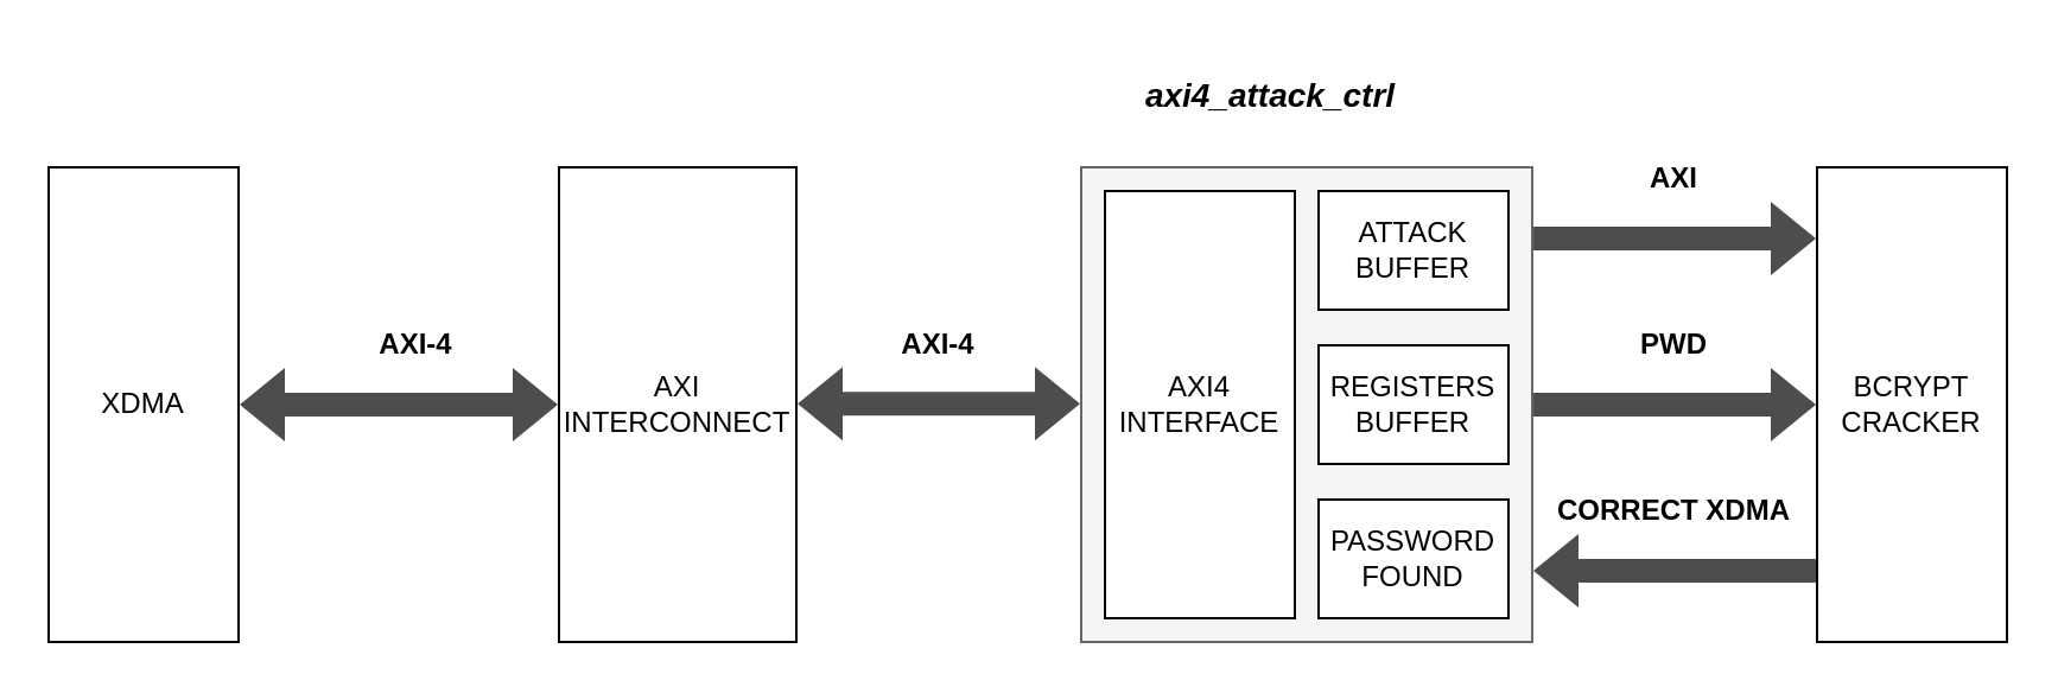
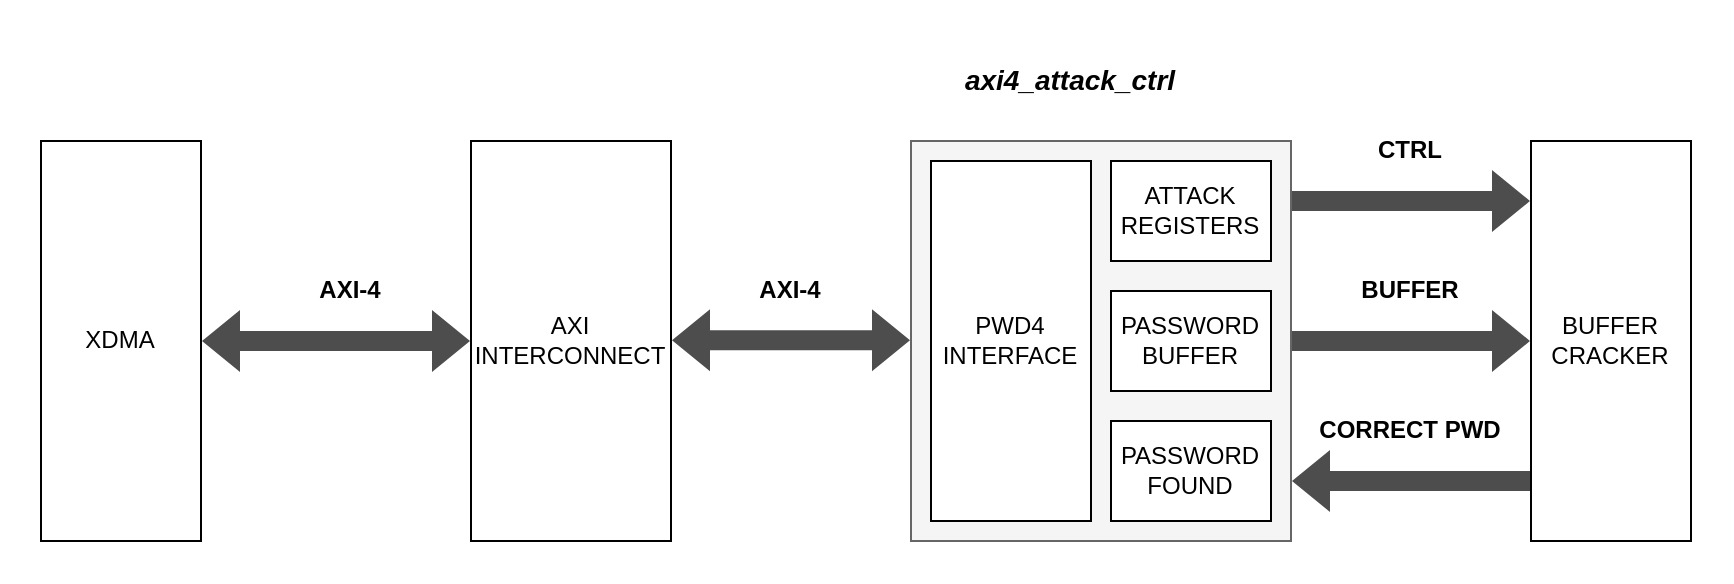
  <mxCell id="0" />
  <mxCell id="1" parent="0" />
  <mxCell id="2" value="" style="rounded=0;whiteSpace=wrap;html=1;fillColor=#f5f5f5;fontColor=#333333;strokeColor=#666666;" parent="1" vertex="1"><mxGeometry x="455" y="70" width="190" height="200" as="geometry" /></mxCell>
  <mxCell id="3" value="XDMA" style="rounded=0;whiteSpace=wrap;html=1;" parent="1" vertex="1"><mxGeometry x="20" y="70" width="80" height="200" as="geometry" /></mxCell>
- <mxCell id="4" value="REGISTERS BUFFER" style="rounded=0;whiteSpace=wrap;html=1;" parent="1" vertex="1"><mxGeometry x="555" y="145" width="80" height="50" as="geometry" /></mxCell>
- <mxCell id="5" value="BCRYPT CRACKER" style="rounded=0;whiteSpace=wrap;html=1;" parent="1" vertex="1"><mxGeometry x="765" y="70" width="80" height="200" as="geometry" /></mxCell>
- <mxCell id="6" value="ATTACK BUFFER" style="rounded=0;whiteSpace=wrap;html=1;" parent="1" vertex="1"><mxGeometry x="555" y="80" width="80" height="50" as="geometry" /></mxCell>
+ <mxCell id="4" value="PASSWORD BUFFER" style="rounded=0;whiteSpace=wrap;html=1;" parent="1" vertex="1"><mxGeometry x="555" y="145" width="80" height="50" as="geometry" /></mxCell>
+ <mxCell id="5" value="BUFFER CRACKER" style="rounded=0;whiteSpace=wrap;html=1;" parent="1" vertex="1"><mxGeometry x="765" y="70" width="80" height="200" as="geometry" /></mxCell>
+ <mxCell id="6" value="ATTACK REGISTERS" style="rounded=0;whiteSpace=wrap;html=1;" parent="1" vertex="1"><mxGeometry x="555" y="80" width="80" height="50" as="geometry" /></mxCell>
  <mxCell id="7" value="PASSWORD FOUND" style="rounded=0;whiteSpace=wrap;html=1;" parent="1" vertex="1"><mxGeometry x="555" y="210" width="80" height="50" as="geometry" /></mxCell>
  <mxCell id="8" value="" style="shape=flexArrow;endArrow=classic;html=1;rounded=0;exitX=1;exitY=0.5;exitDx=0;exitDy=0;startArrow=block;fillColor=#4D4D4D;strokeColor=none;entryX=0;entryY=0.5;entryDx=0;entryDy=0;" parent="1" source="3" edge="1"><mxGeometry width="50" height="50" relative="1" as="geometry"><mxPoint x="95" y="195" as="sourcePoint" /><mxPoint x="235" y="170" as="targetPoint" /></mxGeometry></mxCell>
  <mxCell id="9" value="AXI-4" style="rounded=0;whiteSpace=wrap;html=1;strokeColor=none;fillColor=none;fontStyle=1" parent="1" vertex="1"><mxGeometry x="115" y="130" width="120" height="30" as="geometry" /></mxCell>
- <mxCell id="10" value="AXI4&lt;div&gt;INTERFACE&lt;/div&gt;" style="rounded=0;whiteSpace=wrap;html=1;" parent="1" vertex="1"><mxGeometry x="465" y="80" width="80" height="180" as="geometry" /></mxCell>
+ <mxCell id="10" value="PWD4&lt;div&gt;INTERFACE&lt;/div&gt;" style="rounded=0;whiteSpace=wrap;html=1;" parent="1" vertex="1"><mxGeometry x="465" y="80" width="80" height="180" as="geometry" /></mxCell>
  <mxCell id="11" value="" style="shape=flexArrow;endArrow=classic;html=1;rounded=0;exitX=1;exitY=0.5;exitDx=0;exitDy=0;startArrow=none;fillColor=#4D4D4D;strokeColor=none;entryX=0;entryY=0.5;entryDx=0;entryDy=0;startFill=0;" parent="1" edge="1"><mxGeometry width="50" height="50" relative="1" as="geometry"><mxPoint x="645" y="170" as="sourcePoint" /><mxPoint x="765" y="170" as="targetPoint" /></mxGeometry></mxCell>
- <mxCell id="12" value="PWD" style="rounded=0;whiteSpace=wrap;html=1;strokeColor=none;fillColor=none;fontStyle=1" parent="1" vertex="1"><mxGeometry x="645" y="130" width="120" height="30" as="geometry" /></mxCell>
+ <mxCell id="12" value="BUFFER" style="rounded=0;whiteSpace=wrap;html=1;strokeColor=none;fillColor=none;fontStyle=1" parent="1" vertex="1"><mxGeometry x="645" y="130" width="120" height="30" as="geometry" /></mxCell>
  <mxCell id="13" value="" style="shape=flexArrow;endArrow=none;html=1;rounded=0;exitX=1;exitY=0.5;exitDx=0;exitDy=0;startArrow=block;fillColor=#4D4D4D;strokeColor=none;entryX=0;entryY=0.5;entryDx=0;entryDy=0;endFill=0;" parent="1" edge="1"><mxGeometry width="50" height="50" relative="1" as="geometry"><mxPoint x="645" y="240" as="sourcePoint" /><mxPoint x="765" y="240" as="targetPoint" /></mxGeometry></mxCell>
- <mxCell id="14" value="CORRECT XDMA" style="rounded=0;whiteSpace=wrap;html=1;strokeColor=none;fillColor=none;fontStyle=1" parent="1" vertex="1"><mxGeometry x="645" y="200" width="120" height="30" as="geometry" /></mxCell>
+ <mxCell id="14" value="CORRECT PWD" style="rounded=0;whiteSpace=wrap;html=1;strokeColor=none;fillColor=none;fontStyle=1" parent="1" vertex="1"><mxGeometry x="645" y="200" width="120" height="30" as="geometry" /></mxCell>
  <mxCell id="15" value="" style="shape=flexArrow;endArrow=classic;html=1;rounded=0;exitX=1;exitY=0.5;exitDx=0;exitDy=0;startArrow=none;fillColor=#4D4D4D;strokeColor=none;entryX=0;entryY=0.5;entryDx=0;entryDy=0;startFill=0;" parent="1" edge="1"><mxGeometry width="50" height="50" relative="1" as="geometry"><mxPoint x="645" y="100" as="sourcePoint" /><mxPoint x="765" y="100" as="targetPoint" /></mxGeometry></mxCell>
- <mxCell id="16" value="AXI" style="rounded=0;whiteSpace=wrap;html=1;strokeColor=none;fillColor=none;fontStyle=1" parent="1" vertex="1"><mxGeometry x="645" y="60" width="120" height="30" as="geometry" /></mxCell>
+ <mxCell id="16" value="CTRL" style="rounded=0;whiteSpace=wrap;html=1;strokeColor=none;fillColor=none;fontStyle=1" parent="1" vertex="1"><mxGeometry x="645" y="60" width="120" height="30" as="geometry" /></mxCell>
  <mxCell id="17" value="axi4_attack_ctrl" style="rounded=0;whiteSpace=wrap;html=1;strokeColor=none;fillColor=none;fontStyle=3;fontSize=14;" parent="1" vertex="1"><mxGeometry x="440" y="20" width="190" height="40" as="geometry" /></mxCell>
  <mxCell id="18" value="&lt;div&gt;AXI&lt;/div&gt;&lt;div&gt;INTERCONNECT&lt;/div&gt;" style="rounded=0;whiteSpace=wrap;html=1;" vertex="1" parent="1"><mxGeometry x="235" y="70" width="100" height="200" as="geometry" /></mxCell>
  <mxCell id="19" value="" style="shape=flexArrow;endArrow=classic;html=1;rounded=0;exitX=1;exitY=0.5;exitDx=0;exitDy=0;startArrow=block;fillColor=#4D4D4D;strokeColor=none;entryX=0;entryY=0.5;entryDx=0;entryDy=0;" edge="1" parent="1"><mxGeometry width="50" height="50" relative="1" as="geometry"><mxPoint x="335" y="169.58" as="sourcePoint" /><mxPoint x="455" y="169.58" as="targetPoint" /></mxGeometry></mxCell>
  <mxCell id="20" value="AXI-4" style="rounded=0;whiteSpace=wrap;html=1;strokeColor=none;fillColor=none;fontStyle=1" vertex="1" parent="1"><mxGeometry x="335" y="130" width="120" height="30" as="geometry" /></mxCell>
